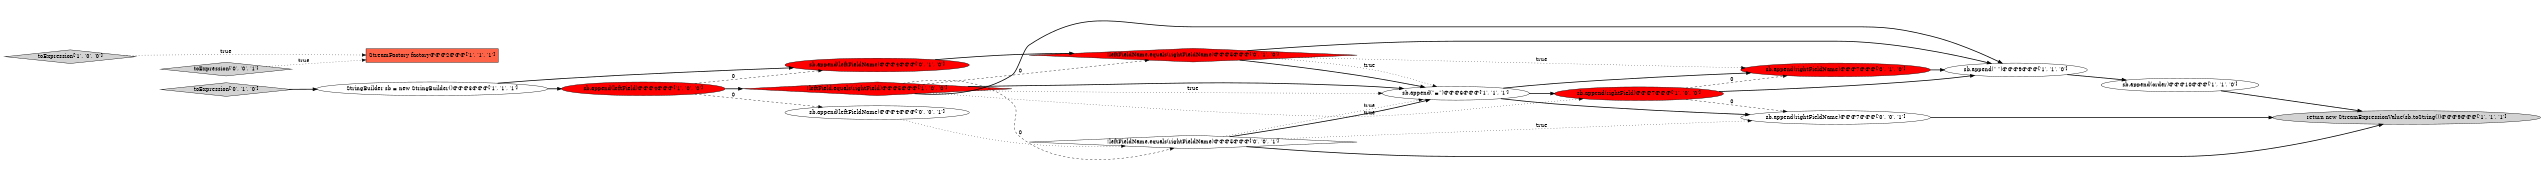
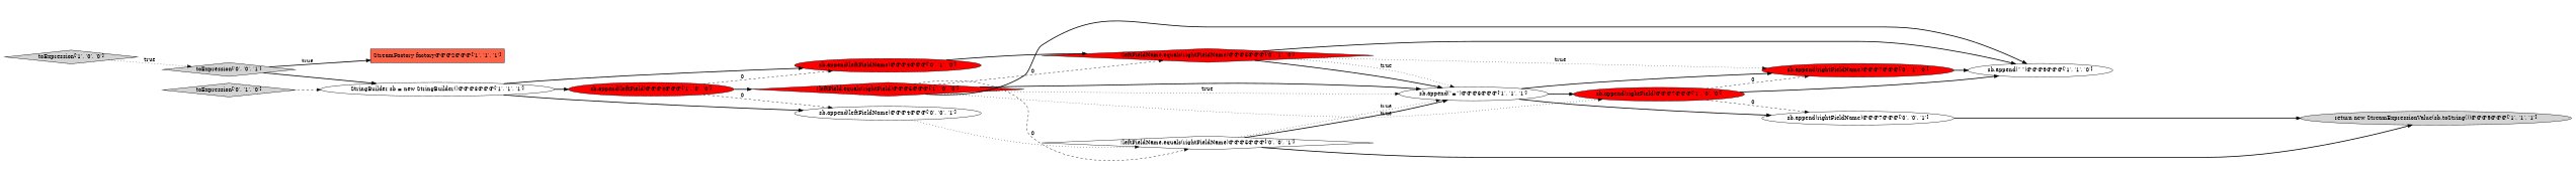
  digraph {
    rankdir=LR
    node [fillcolor=white shape=ellipse style=filled]
    edge [style=bold]
    n1 [fillcolor=tomato label="StreamFactory factory@@@2@@@['1', '1', '1']" shape=box]
    n2 [fillcolor=lightgray label="toExpression['0', '0', '1']" shape=diamond]
    n3 [label="StringBuilder sb = new StringBuilder()@@@3@@@['1', '1', '1']"]
    n4 [label="sb.append(leftFieldName)@@@4@@@['0', '0', '1']"]
    n5 [fillcolor=red label="sb.append(leftFieldName)@@@4@@@['0', '1', '0']"]
    n6 [fillcolor=red label="sb.append(leftField)@@@4@@@['1', '0', '0']"]
    n7 [fillcolor=red label="!leftFieldName.equals(rightFieldName)@@@5@@@['0', '1', '0']" shape=diamond]
    n8 [label="sb.append(\"=\")@@@6@@@['1', '1', '1']"]
    n9 [fillcolor=red label="sb.append(rightFieldName)@@@7@@@['0', '1', '0']"]
    n10 [label="sb.append(\" \")@@@9@@@['1', '1', '0']"]
    n11 [fillcolor=red label="sb.append(rightField)@@@7@@@['1', '0', '0']"]
    n12 [label="sb.append(rightFieldName)@@@7@@@['0', '0', '1']"]
-   n13 [label="sb.append(order)@@@10@@@['1', '1', '0']"]
    n14 [label="!leftFieldName.equals(rightFieldName)@@@5@@@['0', '0', '1']" shape=diamond]
    n15 [fillcolor=lightgray label="return new StreamExpressionValue(sb.toString())@@@9@@@['1', '1', '1']"]
    n16 [fillcolor=lightgray label="toExpression['0', '1', '0']" shape=diamond]
    n17 [fillcolor=lightgray label="toExpression['1', '0', '0']" shape=diamond]
    n18 [fillcolor=red label="!leftField.equals(rightField)@@@5@@@['1', '0', '0']" shape=diamond]
-   n2 -> n1 [label=true style=dotted]
+   n2 -> n1 [label=true]
+   n2 -> n3
+   n3 -> n4
    n3 -> n5
    n3 -> n6
    n4 -> n14 [style=dotted]
    n5 -> n7
    n6 -> n4 [label=0 style=dashed]
    n6 -> n5 [label=0 style=dashed]
    n6 -> n18
    n7 -> n8 [label=true style=dotted]
    n7 -> n8
    n7 -> n9 [label=true style=dotted]
    n7 -> n10
    n8 -> n9
    n8 -> n11
    n8 -> n12
    n9 -> n10
-   n10 -> n13
    n11 -> n9 [label=0 style=dashed]
    n11 -> n10
    n11 -> n12 [label=0 style=dashed]
    n12 -> n15
-   n13 -> n15
    n14 -> n8
    n14 -> n8 [label=true style=dotted]
-   n14 -> n12 [label=true style=dotted]
    n14 -> n15
-   n16 -> n3
-   n17 -> n1 [label=true style=dotted]
+   n16 -> n3 [style=dashed]
+   n17 -> n2 [label=true style=dotted]
    n18 -> n7 [label=0 style=dashed]
    n18 -> n8 [label=true style=dotted]
    n18 -> n8
    n18 -> n10
    n18 -> n11 [label=true style=dotted]
    n18 -> n14 [label=0 style=dashed]
  }
